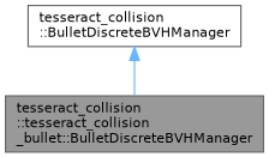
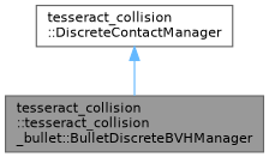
  digraph {
    fontname="DejaVu Sans"
    node [color=gray40 fontname="DejaVu Sans" fontsize=10 shape=box style=filled]
    n1 [fillcolor=grey60 fontcolor=black height=0.2 label="tesseract_collision\l::tesseract_collision\l_bullet::BulletDiscreteBVHManager" width=0.4]
-   n2 [fillcolor=white height=0.2 label="tesseract_collision\l::BulletDiscreteBVHManager" width=0.4]
+   n2 [fillcolor=white height=0.2 label="tesseract_collision\l::DiscreteContactManager" width=0.4]
    n2 -> n1 [color=steelblue1 dir=back fontname="DejaVu Sans" fontsize=10 labelfontname=Helvetica labelfontsize=10 style=solid]
  }
